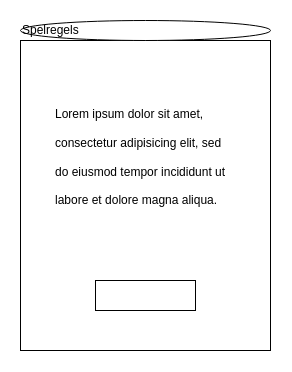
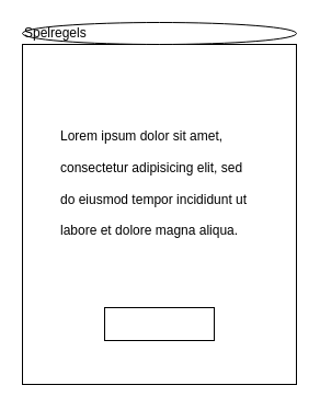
  <mxCell id="0" />
  <mxCell id="1" parent="0" />
  <mxCell id="2" value="" style="rounded=0;whiteSpace=wrap;html=1;" vertex="1" parent="1"><mxGeometry x="20" y="40" width="250" height="310" as="geometry" /></mxCell>
  <mxCell id="3" value="Spelregels" style="ellipse;whiteSpace=wrap;html=1;align=left;" vertex="1" parent="1"><mxGeometry x="20" y="20" width="250" height="20" as="geometry" /></mxCell>
- <mxCell id="4" value="&lt;h1&gt;&lt;span style=&quot;background-color: initial; font-size: 12px; font-weight: normal;&quot;&gt;Lorem ipsum dolor sit amet, consectetur adipisicing elit, sed do eiusmod tempor incididunt ut labore et dolore magna aliqua.&lt;/span&gt;&lt;br&gt;&lt;/h1&gt;" style="text;html=1;strokeColor=none;fillColor=none;spacing=5;spacingTop=-20;whiteSpace=wrap;overflow=hidden;rounded=0;" vertex="1" parent="1"><mxGeometry x="50" y="90" width="190" height="120" as="geometry" /></mxCell>
+ <mxCell id="4" value="&lt;h1&gt;&lt;span style=&quot;background-color: initial; font-size: 12px; font-weight: normal;&quot;&gt;Lorem ipsum dolor sit amet, consectetur adipisicing elit, sed do eiusmod tempor incididunt ut labore et dolore magna aliqua.&lt;/span&gt;&lt;br&gt;&lt;/h1&gt;" style="text;html=1;strokeColor=none;fillColor=none;spacing=5;spacingTop=-20;whiteSpace=wrap;overflow=hidden;rounded=0;" vertex="1" parent="1"><mxGeometry x="50" y="100" width="190" height="120" as="geometry" /></mxCell>
  <mxCell id="5" value="" style="rounded=0;whiteSpace=wrap;html=1;" vertex="1" parent="1"><mxGeometry x="95" y="280" width="100" height="30" as="geometry" /></mxCell>
